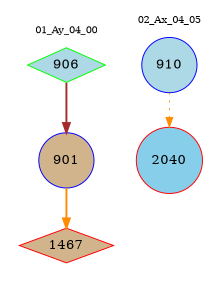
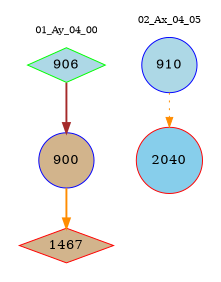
  digraph {
    node [color=blue fillcolor=lightblue shape=circle style=filled]
    edge [color=darkorange style=bold]
    n1 [color=green label=906 shape=diamond]
-   n2 [fillcolor=tan label=901]
+   n2 [fillcolor=tan label=900]
    n3 [color=red fillcolor=tan label=1467 shape=diamond]
    n4 [label=910]
    n5 [color=red fillcolor=skyblue label=2040]
    subgraph cluster_1 {
      color=white
      fontsize=10
      label="01_Ay_04_00"
      n1
      n2
      n3
    }
    subgraph cluster_2 {
      color=white
      fontsize=10
      label="02_Ax_04_05"
      n4
      n5
    }
    n1 -> n2 [color=brown]
    n2 -> n3
    n4 -> n5 [style=dotted]
  }
